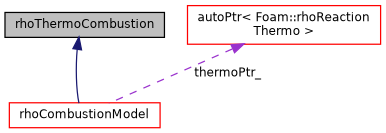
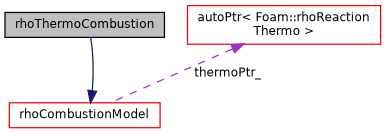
  digraph {
    node [color=red fontname=Helvetica fontsize=10 shape=record]
    edge [dir=back fontname=Helvetica fontsize=10 labelfontname=Helvetica labelfontsize=10]
    n1 [color=black fillcolor=grey75 fontcolor=black height=0.2 label=rhoThermoCombustion style=filled width=0.4]
    n2 [height=0.2 label=rhoCombustionModel width=0.4]
    n3 [height=0.2 label="autoPtr\< Foam::rhoReaction\lThermo \>" width=0.4]
-   n1 -> n2 [color=midnightblue style=solid]
+   n2 -> n1 [color=midnightblue style=solid]
    n3 -> n2 [color=darkorchid3 label=" thermoPtr_" style=dashed]
  }
